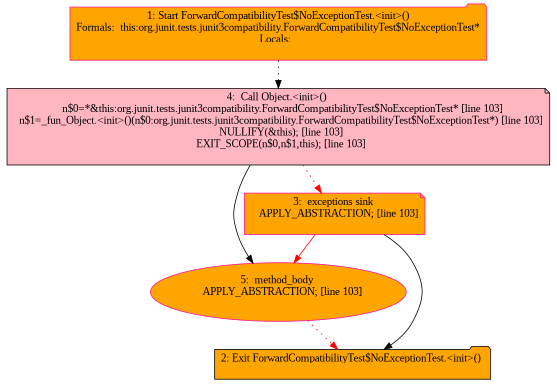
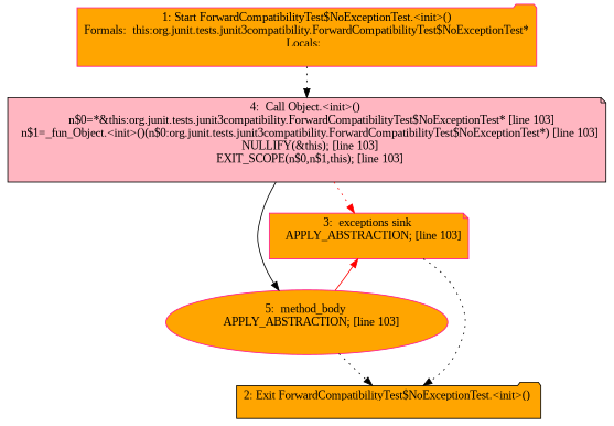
  digraph {
    fontname="Liberation Serif"
    node [color=deeppink fillcolor=orange fontname="Liberation Serif" shape=folder style=filled]
    edge [fontname="Liberation Serif" style=dotted]
    n1 [label="1: Start ForwardCompatibilityTest$NoExceptionTest.<init>()\nFormals:  this:org.junit.tests.junit3compatibility.ForwardCompatibilityTest$NoExceptionTest*\nLocals:  \n  "]
    n2 [color=black fillcolor=lightpink label="4:  Call Object.<init>() \n   n$0=*&this:org.junit.tests.junit3compatibility.ForwardCompatibilityTest$NoExceptionTest* [line 103]\n  n$1=_fun_Object.<init>()(n$0:org.junit.tests.junit3compatibility.ForwardCompatibilityTest$NoExceptionTest*) [line 103]\n  NULLIFY(&this); [line 103]\n  EXIT_SCOPE(n$0,n$1,this); [line 103]\n " shape=note]
    n3 [label="3:  exceptions sink \n   APPLY_ABSTRACTION; [line 103]\n " shape=note]
    n4 [label="5:  method_body \n   APPLY_ABSTRACTION; [line 103]\n " shape=ellipse]
    n5 [color=black label="2: Exit ForwardCompatibilityTest$NoExceptionTest.<init>() \n  "]
    n1 -> n2
    n2 -> n3 [color=red]
    n2 -> n4 [style=solid]
-   n3 -> n5 [style=solid]
-   n3 -> n4 [color=red style=solid]
-   n4 -> n5 [color=red]
+   n3 -> n5
+   n4 -> n3 [color=red style=solid]
+   n4 -> n5
  }
